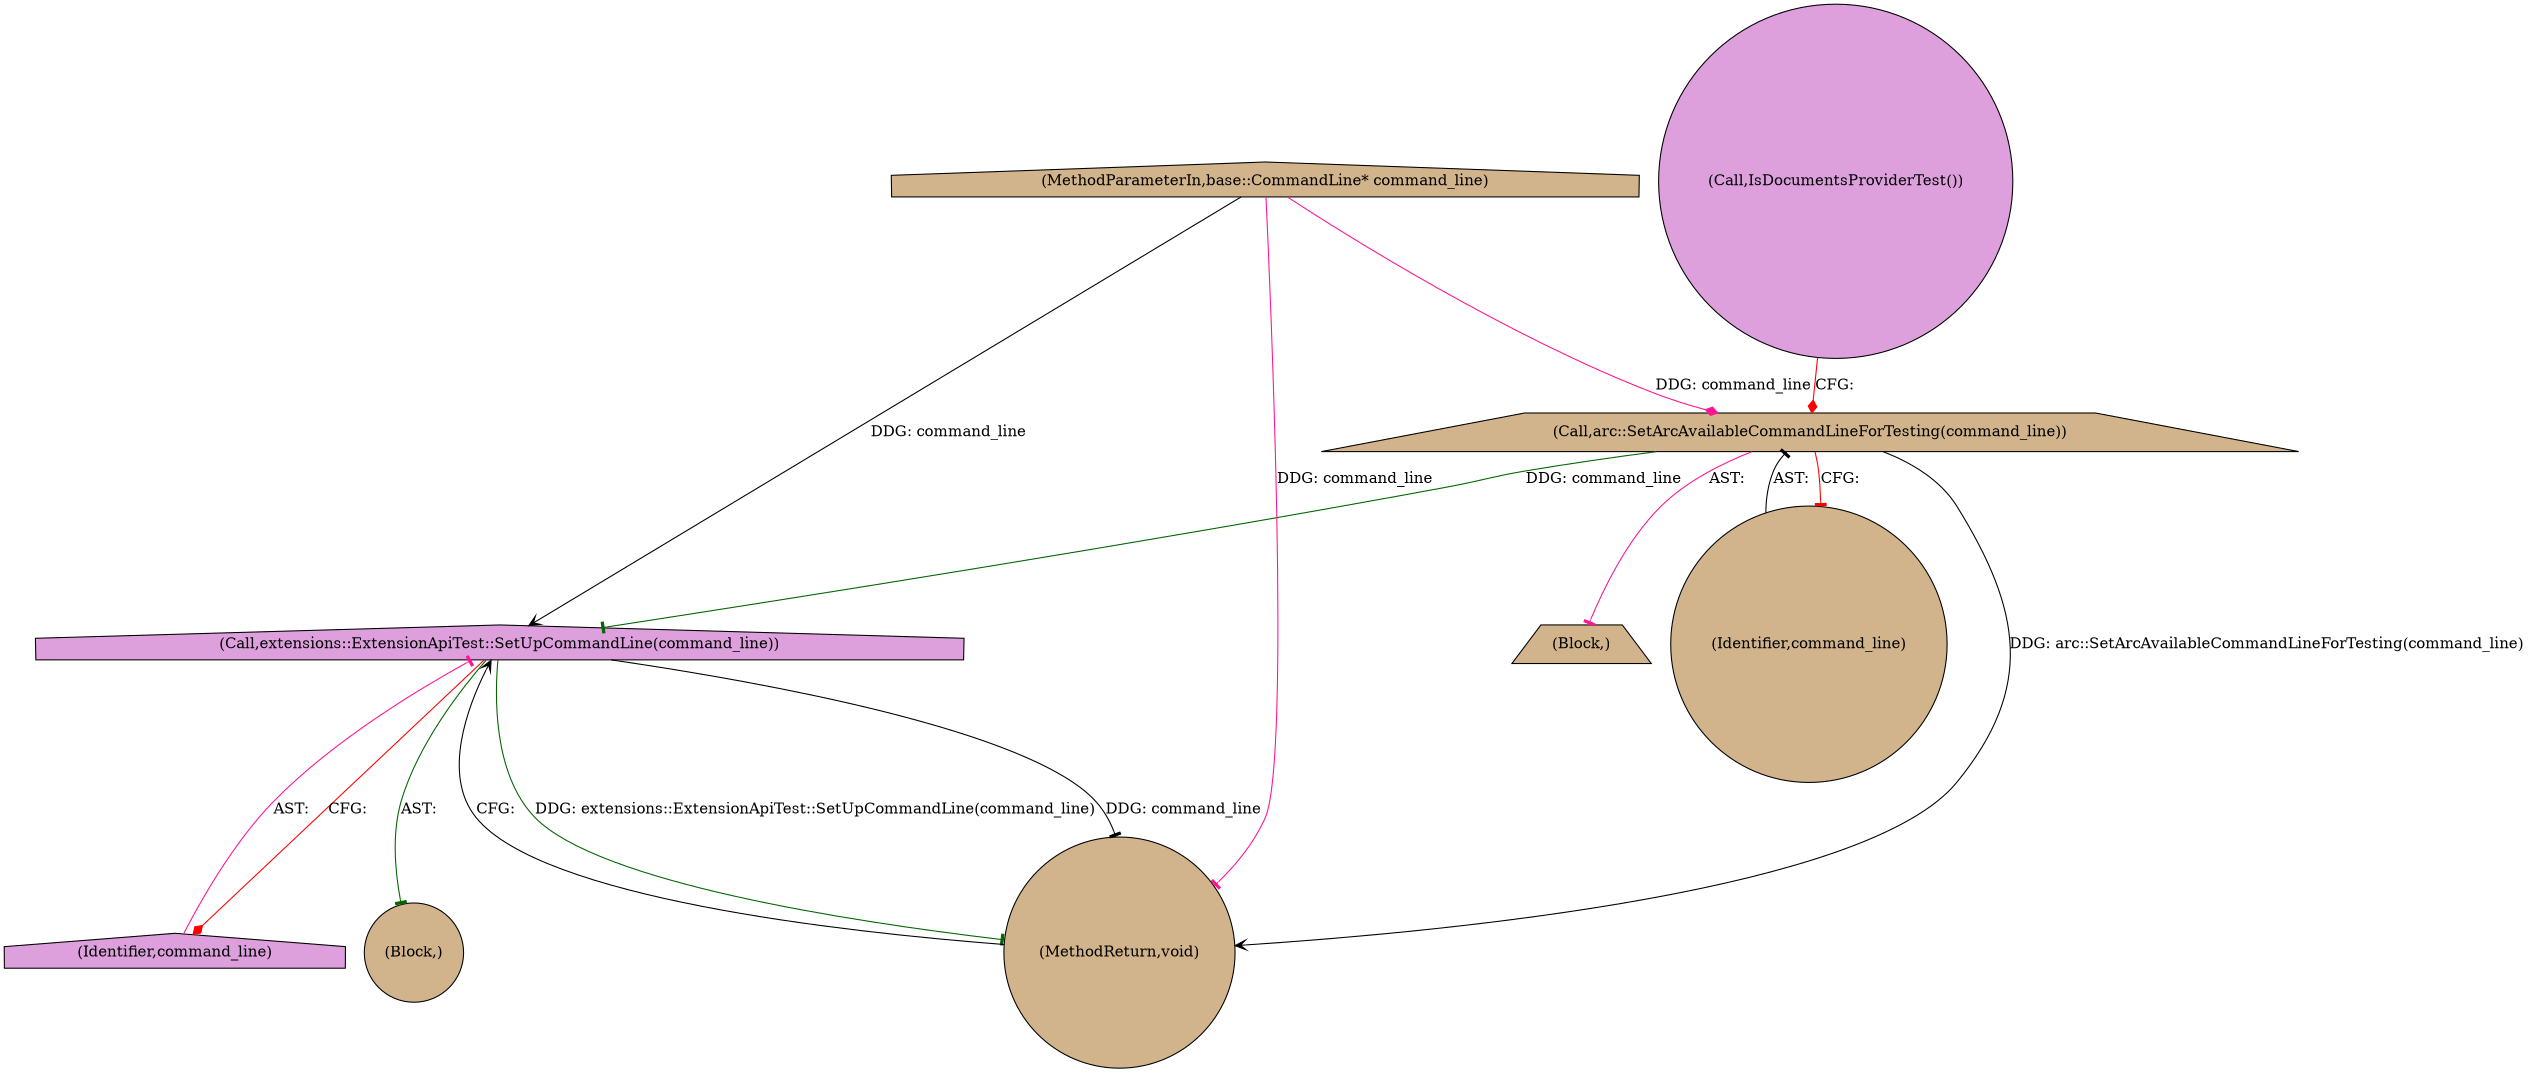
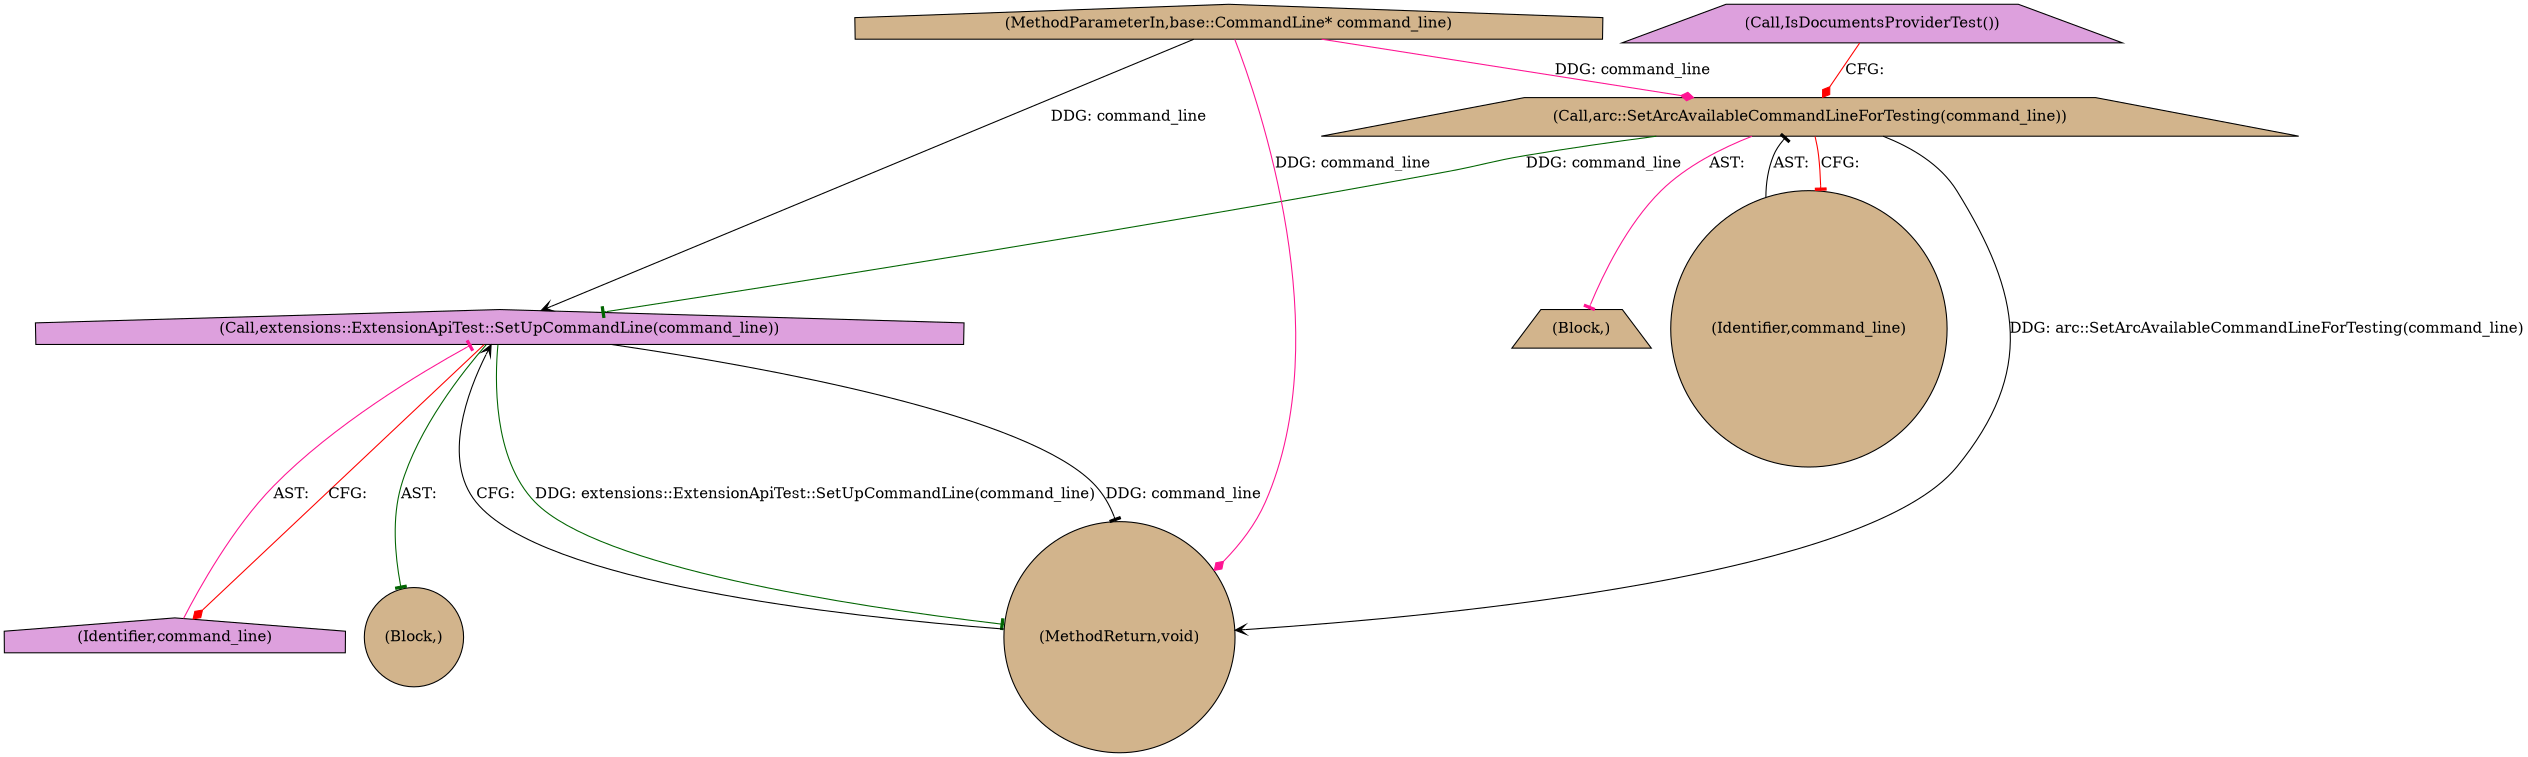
  digraph {
    node [fillcolor=tan shape=circle style=filled]
    edge [arrowhead=tee color=black]
    n1 [label="(Call,arc::SetArcAvailableCommandLineForTesting(command_line))" shape=trapezium]
    n2 [fillcolor=plum label="(Call,extensions::ExtensionApiTest::SetUpCommandLine(command_line))" shape=house]
    n3 [label="(MethodReturn,void)"]
    n4 [label="(Identifier,command_line)"]
    n5 [label="(Block,)" shape=trapezium]
    n6 [fillcolor=plum label="(Identifier,command_line)" shape=house]
    n7 [label="(Block,)"]
    n8 [label="(MethodParameterIn,base::CommandLine* command_line)" shape=house]
-   n9 [fillcolor=plum label="(Call,IsDocumentsProviderTest())"]
+   n9 [fillcolor=plum label="(Call,IsDocumentsProviderTest())" shape=trapezium]
    n1 -> n2 [color=darkgreen label="DDG: command_line"]
    n1 -> n3 [arrowhead=vee label="DDG: arc::SetArcAvailableCommandLineForTesting(command_line)"]
    n1 -> n4 [color=red label="CFG: "]
    n1 -> n5 [color=deeppink label="AST: "]
    n2 -> n3 [color=darkgreen label="DDG: extensions::ExtensionApiTest::SetUpCommandLine(command_line)"]
    n2 -> n3 [label="DDG: command_line"]
    n2 -> n6 [arrowhead=diamond color=red label="CFG: "]
    n2 -> n7 [color=darkgreen label="AST: "]
    n3 -> n2 [arrowhead=vee label="CFG: "]
    n4 -> n1 [label="AST: "]
    n6 -> n2 [color=deeppink label="AST: "]
    n8 -> n1 [arrowhead=diamond color=deeppink label="DDG: command_line"]
    n8 -> n2 [arrowhead=vee label="DDG: command_line"]
-   n8 -> n3 [color=deeppink label="DDG: command_line"]
+   n8 -> n3 [arrowhead=diamond color=deeppink label="DDG: command_line"]
    n9 -> n1 [arrowhead=diamond color=red label="CFG: "]
  }
